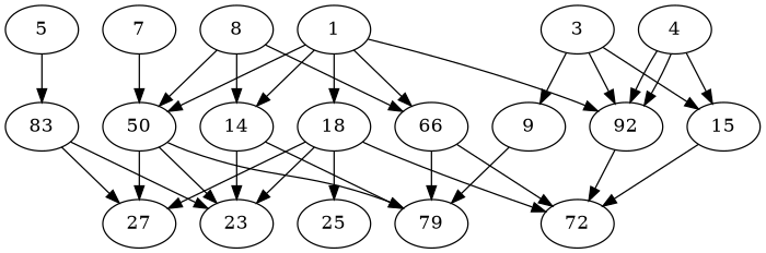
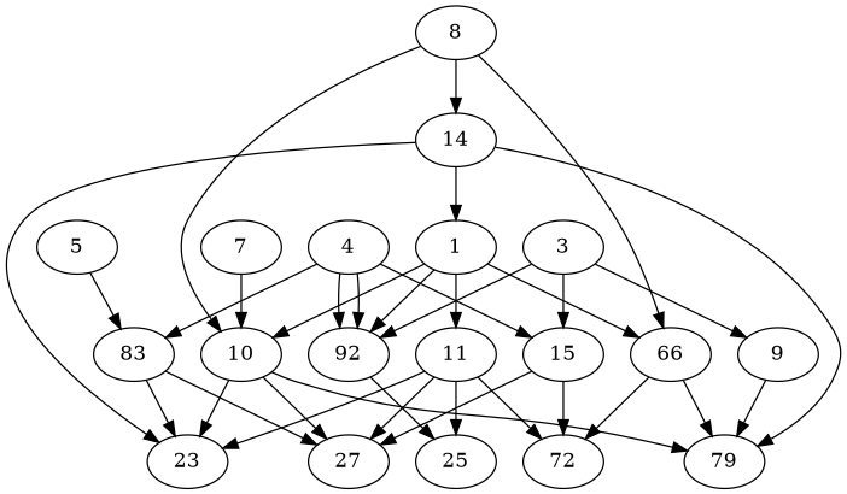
  digraph {
    node [alpha=0.09]
    1 [alpha=0.10 expect_size=12155388571613704]
-   10 [alpha=0.15 expect_size=341559102668366272 label=50]
-   11 [alpha=0.00 expect_size=1577521343083492608 label=18]
+   10 [alpha=0.15 expect_size=341559102668366272]
+   11 [alpha=0.00 expect_size=1577521343083492608]
    n4 [alpha=0.03 expect_size=161516905700647392 label=92]
    14 [alpha=0.11 expect_size=11749117826777032]
    n6 [expect_size=1768086618920267546624 label=66]
    n7 [alpha=0.18 expect_size=874503607721016576 label=79]
    n8 [expect_size=2278297431344939008000 label=27]
    23 [alpha=0.18 expect_size=2349960085805511737344]
    n10 [alpha=0.17 expect_size=1282247079025816109056 label=25]
    n11 [alpha=0.13 expect_size=3202337059416778 label=72]
    3 [expect_size=209214226598601632]
    9 [alpha=0.00 expect_size=11584039981570658]
    15 [alpha=0.08 expect_size=522109727480962688]
    4 [alpha=0.03 expect_size=259138884537005152]
    n16 [alpha=0.18 expect_size=970082328569836 label=83]
    5 [alpha=0.17 expect_size=2171851025276336384]
    7 [alpha=0.04 expect_size=814405042091393664]
    8 [alpha=0.14 expect_size=2044070356045529088000]
    1 -> 10
    1 -> 11
    1 -> n4
-   1 -> 14
+   14 -> 1
    1 -> n6
    10 -> n7
    10 -> n8
    10 -> 23
    11 -> n8
    11 -> 23
    11 -> n10
    11 -> n11
-   n4 -> n11
+   n4 -> n10
    14 -> n7
    14 -> 23
    n6 -> n7
    n6 -> n11
    3 -> n4
    3 -> 9
    3 -> 15
    9 -> n7
+   15 -> n8
    15 -> n11
    4 -> n4
    4 -> n4
    4 -> 15
+   4 -> n16
    n16 -> n8
    n16 -> 23
    5 -> n16
    7 -> 10
    8 -> 10
    8 -> 14
    8 -> n6
  }
